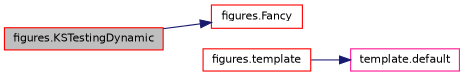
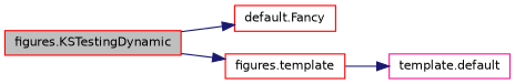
  digraph {
    rankdir=LR
    node [color=red fillcolor=white fontname=Helvetica fontsize=10 shape=record style=filled]
    edge [color=midnightblue fontname=Helvetica fontsize=10 labelfontname=Helvetica labelfontsize=10 style=solid]
    n1 [fillcolor=grey75 fontcolor=black height=0.2 label="figures.KSTestingDynamic" width=0.4]
-   n2 [height=0.2 label="figures.Fancy" width=0.4]
+   n2 [height=0.2 label="default.Fancy" width=0.4]
    n3 [height=0.2 label="figures.template" width=0.4]
    n4 [color=deeppink height=0.2 label="template.default" width=0.4]
    n1 -> n2
+   n1 -> n3
    n3 -> n4
  }
